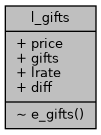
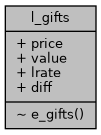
  digraph {
-   n1 [color=black fillcolor=grey75 fontcolor=black fontname=Helvetica fontsize=10 height=0.2 label="{l_gifts\n|+ price\l+ gifts\l+ lrate\l+ diff\l|~ e_gifts()\l}" shape=record style=filled width=0.4]
+   n1 [color=black fillcolor=grey75 fontcolor=black fontname=Helvetica fontsize=10 height=0.2 label="{l_gifts\n|+ price\l+ value\l+ lrate\l+ diff\l|~ e_gifts()\l}" shape=record style=filled width=0.4]
  }
